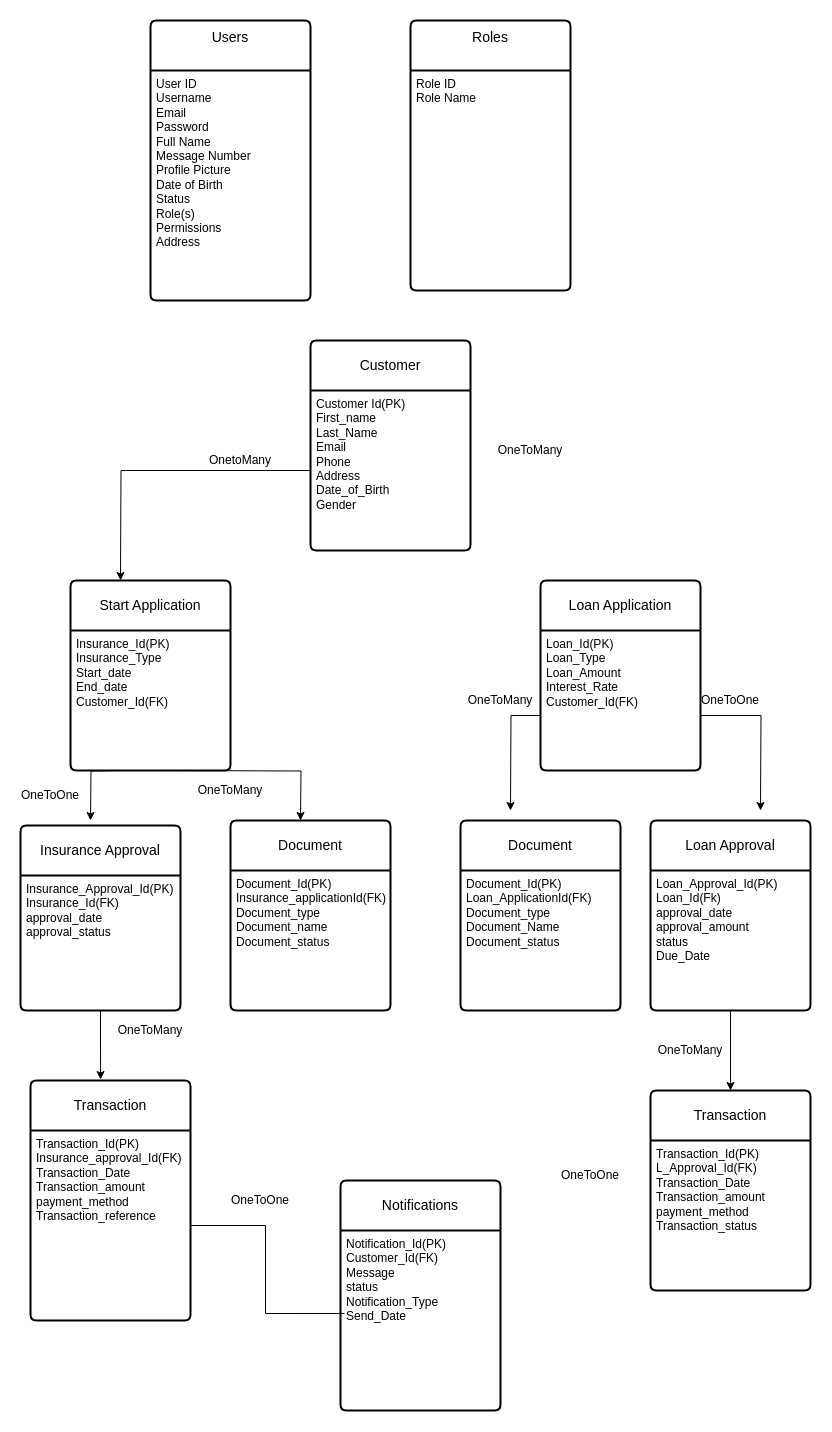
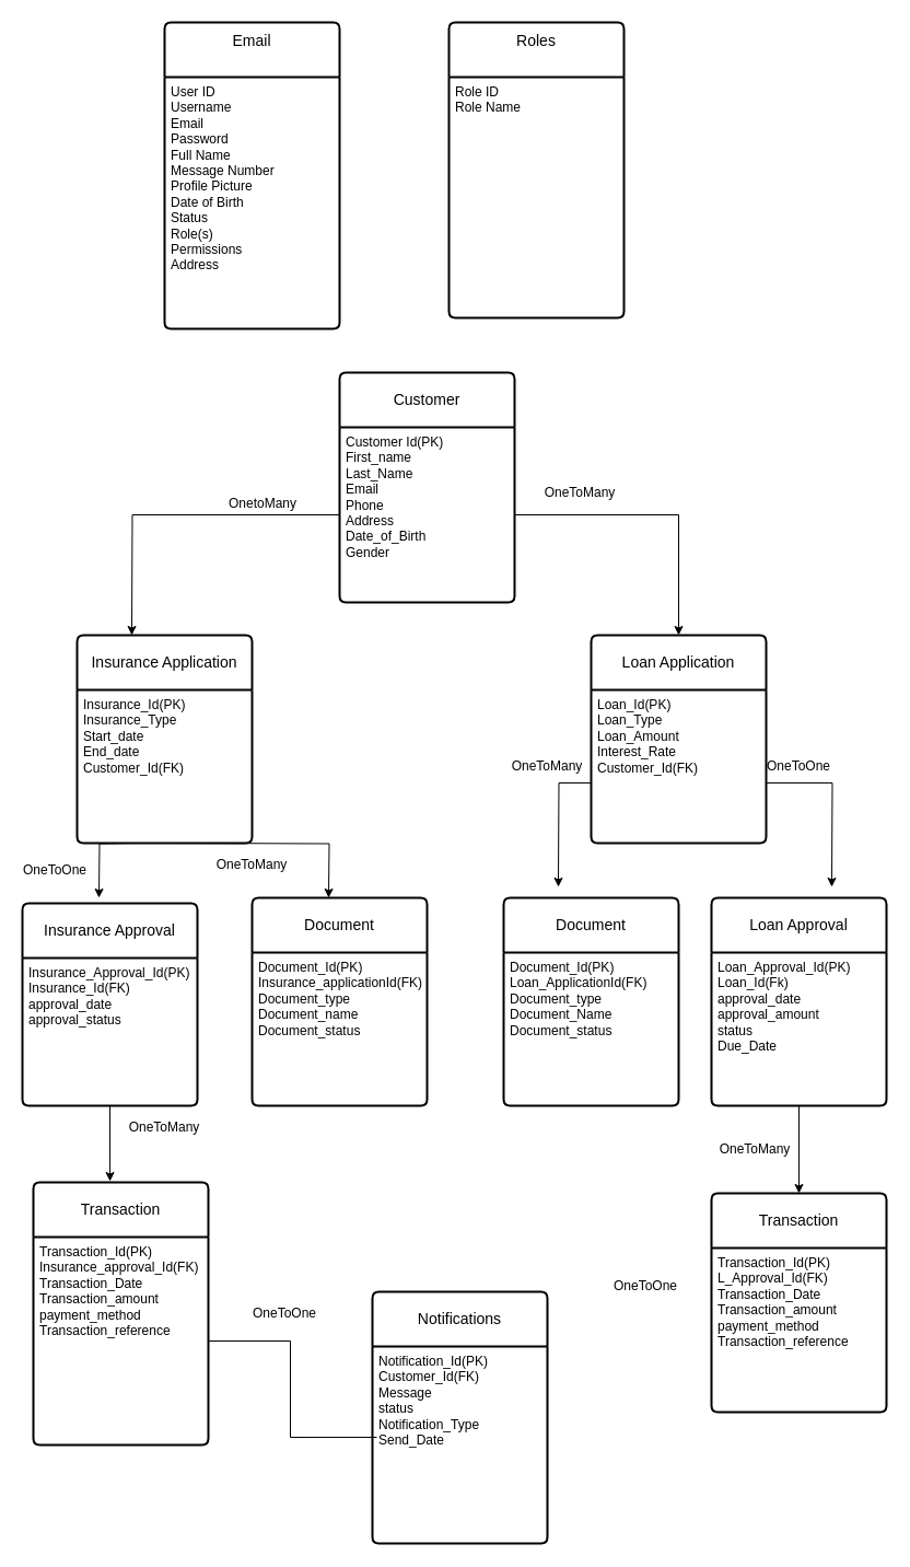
  <mxCell id="0" />
  <mxCell id="1" parent="0" />
  <mxCell id="2" value="Customer" style="swimlane;childLayout=stackLayout;horizontal=1;startSize=50;horizontalStack=0;rounded=1;fontSize=14;fontStyle=0;strokeWidth=2;resizeParent=0;resizeLast=1;shadow=0;dashed=0;align=center;arcSize=4;whiteSpace=wrap;html=1;" parent="1" vertex="1"><mxGeometry x="310" y="340" width="160" height="210" as="geometry" /></mxCell>
  <mxCell id="3" value="Customer Id(PK)&lt;div&gt;First_name&lt;br&gt;Last_Name&lt;br&gt;Email&lt;/div&gt;&lt;div&gt;Phone&lt;/div&gt;&lt;div&gt;Address&lt;/div&gt;&lt;div&gt;Date_of_Birth&lt;/div&gt;&lt;div&gt;Gender&lt;/div&gt;&lt;div&gt;&lt;br&gt;&lt;/div&gt;" style="align=left;strokeColor=none;fillColor=none;spacingLeft=4;fontSize=12;verticalAlign=top;resizable=0;rotatable=0;part=1;html=1;" parent="2" vertex="1"><mxGeometry y="50" width="160" height="160" as="geometry" /></mxCell>
  <mxCell id="4" value="Loan Application" style="swimlane;childLayout=stackLayout;horizontal=1;startSize=50;horizontalStack=0;rounded=1;fontSize=14;fontStyle=0;strokeWidth=2;resizeParent=0;resizeLast=1;shadow=0;dashed=0;align=center;arcSize=4;whiteSpace=wrap;html=1;" parent="1" vertex="1"><mxGeometry x="540" y="580" width="160" height="190" as="geometry" /></mxCell>
  <mxCell id="5" value="Loan_Id(PK)&lt;div&gt;Loan_Type&lt;/div&gt;&lt;div&gt;Loan_Amount&lt;/div&gt;&lt;div&gt;Interest_Rate&lt;/div&gt;&lt;div&gt;Customer_Id(FK)&lt;/div&gt;" style="align=left;strokeColor=none;fillColor=none;spacingLeft=4;fontSize=12;verticalAlign=top;resizable=0;rotatable=0;part=1;html=1;" parent="4" vertex="1"><mxGeometry y="50" width="160" height="170" as="geometry" /></mxCell>
  <mxCell id="6" value="Variable Text" style="text;html=1;strokeColor=none;fillColor=none;align=center;verticalAlign=middle;whiteSpace=wrap;overflow=hidden;" parent="4" vertex="1"><mxGeometry y="220" width="160" height="-30" as="geometry" /></mxCell>
  <mxCell id="7" value="OnetoMany" style="text;html=1;strokeColor=none;fillColor=none;align=center;verticalAlign=middle;whiteSpace=wrap;overflow=hidden;" parent="1" vertex="1"><mxGeometry x="200" y="450" width="80" height="20" as="geometry" /></mxCell>
  <mxCell id="8" value="" style="endArrow=classic;html=1;rounded=0;" parent="1" edge="1"><mxGeometry width="50" height="50" relative="1" as="geometry"><mxPoint x="120" y="550" as="sourcePoint" /><mxPoint x="120" y="550" as="targetPoint" /></mxGeometry></mxCell>
  <mxCell id="9" value="Loan Approval" style="swimlane;childLayout=stackLayout;horizontal=1;startSize=50;horizontalStack=0;rounded=1;fontSize=14;fontStyle=0;strokeWidth=2;resizeParent=0;resizeLast=1;shadow=0;dashed=0;align=center;arcSize=4;whiteSpace=wrap;html=1;" parent="1" vertex="1"><mxGeometry x="650" y="820" width="160" height="190" as="geometry" /></mxCell>
  <mxCell id="10" value="Loan_Approval_Id(PK)&lt;div&gt;Loan_Id(Fk)&lt;/div&gt;&lt;div&gt;approval_date&lt;/div&gt;&lt;div&gt;approval_amount&lt;/div&gt;&lt;div&gt;status&lt;/div&gt;&lt;div&gt;Due_Date&lt;/div&gt;" style="align=left;strokeColor=none;fillColor=none;spacingLeft=4;fontSize=12;verticalAlign=top;resizable=0;rotatable=0;part=1;html=1;" parent="9" vertex="1"><mxGeometry y="50" width="160" height="140" as="geometry" /></mxCell>
  <mxCell id="11" value="OneToMany" style="text;html=1;strokeColor=none;fillColor=none;align=center;verticalAlign=middle;whiteSpace=wrap;overflow=hidden;" parent="1" vertex="1"><mxGeometry x="490" y="440" width="80" height="20" as="geometry" /></mxCell>
  <mxCell id="12" value="OneToOne" style="text;html=1;strokeColor=none;fillColor=none;align=center;verticalAlign=middle;whiteSpace=wrap;overflow=hidden;" parent="1" vertex="1"><mxGeometry x="690" y="690" width="80" height="20" as="geometry" /></mxCell>
  <mxCell id="13" value="Document" style="swimlane;childLayout=stackLayout;horizontal=1;startSize=50;horizontalStack=0;rounded=1;fontSize=14;fontStyle=0;strokeWidth=2;resizeParent=0;resizeLast=1;shadow=0;dashed=0;align=center;arcSize=4;whiteSpace=wrap;html=1;" parent="1" vertex="1"><mxGeometry x="460" y="820" width="160" height="190" as="geometry" /></mxCell>
  <mxCell id="14" value="Document_Id(PK)&lt;div&gt;Loan_ApplicationId(FK)&lt;/div&gt;&lt;div&gt;Document_type&lt;/div&gt;&lt;div&gt;Document_Name&lt;/div&gt;&lt;div&gt;Document_status&lt;/div&gt;&lt;div&gt;&lt;br&gt;&lt;/div&gt;" style="align=left;strokeColor=none;fillColor=none;spacingLeft=4;fontSize=12;verticalAlign=top;resizable=0;rotatable=0;part=1;html=1;" parent="13" vertex="1"><mxGeometry y="50" width="160" height="140" as="geometry" /></mxCell>
  <mxCell id="15" value="OneToMany" style="text;html=1;strokeColor=none;fillColor=none;align=center;verticalAlign=middle;whiteSpace=wrap;overflow=hidden;" parent="1" vertex="1"><mxGeometry x="460" y="690" width="80" height="20" as="geometry" /></mxCell>
  <mxCell id="16" value="Transaction" style="swimlane;childLayout=stackLayout;horizontal=1;startSize=50;horizontalStack=0;rounded=1;fontSize=14;fontStyle=0;strokeWidth=2;resizeParent=0;resizeLast=1;shadow=0;dashed=0;align=center;arcSize=4;whiteSpace=wrap;html=1;" parent="1" vertex="1"><mxGeometry x="650" y="1090" width="160" height="200" as="geometry" /></mxCell>
- <mxCell id="17" value="Transaction_Id(PK)&lt;div&gt;L_Approval_Id(FK)&lt;/div&gt;&lt;div&gt;Transaction_Date&lt;/div&gt;&lt;div&gt;Transaction_amount&lt;/div&gt;&lt;div&gt;payment_method&lt;/div&gt;&lt;div&gt;Transaction_status&lt;/div&gt;&lt;div&gt;&lt;br&gt;&lt;/div&gt;&lt;div&gt;&lt;br&gt;&lt;/div&gt;" style="align=left;strokeColor=none;fillColor=none;spacingLeft=4;fontSize=12;verticalAlign=top;resizable=0;rotatable=0;part=1;html=1;" parent="16" vertex="1"><mxGeometry y="50" width="160" height="150" as="geometry" /></mxCell>
+ <mxCell id="17" value="Transaction_Id(PK)&lt;div&gt;L_Approval_Id(FK)&lt;/div&gt;&lt;div&gt;Transaction_Date&lt;/div&gt;&lt;div&gt;Transaction_amount&lt;/div&gt;&lt;div&gt;payment_method&lt;/div&gt;&lt;div&gt;Transaction_reference&lt;/div&gt;&lt;div&gt;&lt;br&gt;&lt;/div&gt;&lt;div&gt;&lt;br&gt;&lt;/div&gt;" style="align=left;strokeColor=none;fillColor=none;spacingLeft=4;fontSize=12;verticalAlign=top;resizable=0;rotatable=0;part=1;html=1;" parent="16" vertex="1"><mxGeometry y="50" width="160" height="150" as="geometry" /></mxCell>
  <mxCell id="18" style="edgeStyle=orthogonalEdgeStyle;rounded=0;orthogonalLoop=1;jettySize=auto;html=1;exitX=0.5;exitY=1;exitDx=0;exitDy=0;" parent="1" edge="1"><mxGeometry relative="1" as="geometry"><mxPoint x="120" y="770" as="sourcePoint" /><mxPoint x="90" y="820" as="targetPoint" /></mxGeometry></mxCell>
  <mxCell id="19" style="edgeStyle=orthogonalEdgeStyle;rounded=0;orthogonalLoop=1;jettySize=auto;html=1;exitX=0.75;exitY=1;exitDx=0;exitDy=0;" parent="1" edge="1"><mxGeometry relative="1" as="geometry"><mxPoint x="160" y="770" as="sourcePoint" /><mxPoint x="300" y="820" as="targetPoint" /></mxGeometry></mxCell>
+ <mxCell id="20" style="edgeStyle=orthogonalEdgeStyle;rounded=0;orthogonalLoop=1;jettySize=auto;html=1;" parent="1" source="3" target="4" edge="1"><mxGeometry relative="1" as="geometry" /></mxCell>
  <mxCell id="21" style="edgeStyle=orthogonalEdgeStyle;rounded=0;orthogonalLoop=1;jettySize=auto;html=1;entryX=0.5;entryY=0;entryDx=0;entryDy=0;" parent="1" source="3" edge="1"><mxGeometry relative="1" as="geometry"><mxPoint x="120" y="580" as="targetPoint" /></mxGeometry></mxCell>
  <mxCell id="22" style="edgeStyle=orthogonalEdgeStyle;rounded=0;orthogonalLoop=1;jettySize=auto;html=1;" parent="1" source="5" edge="1"><mxGeometry relative="1" as="geometry"><mxPoint x="760" y="810" as="targetPoint" /></mxGeometry></mxCell>
  <mxCell id="23" style="edgeStyle=orthogonalEdgeStyle;rounded=0;orthogonalLoop=1;jettySize=auto;html=1;" parent="1" source="5" edge="1"><mxGeometry relative="1" as="geometry"><mxPoint x="510" y="810" as="targetPoint" /></mxGeometry></mxCell>
  <mxCell id="24" value="OneToMany" style="text;html=1;strokeColor=none;fillColor=none;align=center;verticalAlign=middle;whiteSpace=wrap;overflow=hidden;" parent="1" vertex="1"><mxGeometry x="650" y="1040" width="80" height="20" as="geometry" /></mxCell>
  <mxCell id="25" value="OneToMany" style="text;html=1;strokeColor=none;fillColor=none;align=center;verticalAlign=middle;whiteSpace=wrap;overflow=hidden;" parent="1" vertex="1"><mxGeometry x="190" y="780" width="80" height="20" as="geometry" /></mxCell>
  <mxCell id="26" value="OneToMany" style="text;html=1;strokeColor=none;fillColor=none;align=center;verticalAlign=middle;whiteSpace=wrap;overflow=hidden;" parent="1" vertex="1"><mxGeometry x="110" y="1020" width="80" height="20" as="geometry" /></mxCell>
- <mxCell id="27" value="Start Application" style="swimlane;childLayout=stackLayout;horizontal=1;startSize=50;horizontalStack=0;rounded=1;fontSize=14;fontStyle=0;strokeWidth=2;resizeParent=0;resizeLast=1;shadow=0;dashed=0;align=center;arcSize=4;whiteSpace=wrap;html=1;" vertex="1" parent="1"><mxGeometry x="70" y="580" width="160" height="190" as="geometry" /></mxCell>
+ <mxCell id="27" value="Insurance Application" style="swimlane;childLayout=stackLayout;horizontal=1;startSize=50;horizontalStack=0;rounded=1;fontSize=14;fontStyle=0;strokeWidth=2;resizeParent=0;resizeLast=1;shadow=0;dashed=0;align=center;arcSize=4;whiteSpace=wrap;html=1;" vertex="1" parent="1"><mxGeometry x="70" y="580" width="160" height="190" as="geometry" /></mxCell>
  <mxCell id="28" value="Insurance_Id(PK)&lt;div&gt;Insurance_Type&lt;/div&gt;&lt;div&gt;Start_date&lt;/div&gt;&lt;div&gt;End_date&lt;/div&gt;&lt;div&gt;Customer_Id(FK)&lt;/div&gt;&lt;div&gt;&lt;br&gt;&lt;/div&gt;" style="align=left;strokeColor=none;fillColor=none;spacingLeft=4;fontSize=12;verticalAlign=top;resizable=0;rotatable=0;part=1;html=1;" vertex="1" parent="27"><mxGeometry y="50" width="160" height="140" as="geometry" /></mxCell>
  <mxCell id="29" value="Document" style="swimlane;childLayout=stackLayout;horizontal=1;startSize=50;horizontalStack=0;rounded=1;fontSize=14;fontStyle=0;strokeWidth=2;resizeParent=0;resizeLast=1;shadow=0;dashed=0;align=center;arcSize=4;whiteSpace=wrap;html=1;" vertex="1" parent="1"><mxGeometry x="230" y="820" width="160" height="190" as="geometry" /></mxCell>
  <mxCell id="30" value="Document_Id(PK)&lt;div&gt;Insurance_applicationId(FK)&lt;/div&gt;&lt;div&gt;Document_type&lt;/div&gt;&lt;div&gt;Document_name&lt;/div&gt;&lt;div&gt;Document_status&lt;/div&gt;" style="align=left;strokeColor=none;fillColor=none;spacingLeft=4;fontSize=12;verticalAlign=top;resizable=0;rotatable=0;part=1;html=1;" vertex="1" parent="29"><mxGeometry y="50" width="160" height="140" as="geometry" /></mxCell>
  <mxCell id="31" value="Insurance Approval" style="swimlane;childLayout=stackLayout;horizontal=1;startSize=50;horizontalStack=0;rounded=1;fontSize=14;fontStyle=0;strokeWidth=2;resizeParent=0;resizeLast=1;shadow=0;dashed=0;align=center;arcSize=4;whiteSpace=wrap;html=1;" vertex="1" parent="1"><mxGeometry x="20" y="825" width="160" height="185" as="geometry" /></mxCell>
  <mxCell id="32" value="Insurance_Approval_Id(PK)&lt;div&gt;Insurance_Id(FK)&lt;/div&gt;&lt;div&gt;approval_date&lt;/div&gt;&lt;div&gt;approval_status&lt;/div&gt;&lt;div&gt;&lt;br&gt;&lt;/div&gt;" style="align=left;strokeColor=none;fillColor=none;spacingLeft=4;fontSize=12;verticalAlign=top;resizable=0;rotatable=0;part=1;html=1;" vertex="1" parent="31"><mxGeometry y="50" width="160" height="135" as="geometry" /></mxCell>
  <mxCell id="33" style="edgeStyle=orthogonalEdgeStyle;rounded=0;orthogonalLoop=1;jettySize=auto;html=1;exitX=0.5;exitY=1;exitDx=0;exitDy=0;entryX=0.438;entryY=-0.008;entryDx=0;entryDy=0;entryPerimeter=0;" edge="1" parent="1" source="32"><mxGeometry relative="1" as="geometry"><mxPoint x="100.08" y="1079.04" as="targetPoint" /></mxGeometry></mxCell>
  <mxCell id="34" value="Transaction" style="swimlane;childLayout=stackLayout;horizontal=1;startSize=50;horizontalStack=0;rounded=1;fontSize=14;fontStyle=0;strokeWidth=2;resizeParent=0;resizeLast=1;shadow=0;dashed=0;align=center;arcSize=4;whiteSpace=wrap;html=1;" vertex="1" parent="1"><mxGeometry x="30" y="1080" width="160" height="240" as="geometry" /></mxCell>
  <mxCell id="35" value="Transaction_Id(PK)&lt;div&gt;Insurance_approval_Id(FK)&lt;/div&gt;&lt;div&gt;Transaction_Date&lt;/div&gt;&lt;div&gt;Transaction_amount&lt;/div&gt;&lt;div&gt;payment_method&lt;/div&gt;&lt;div&gt;Transaction_reference&lt;/div&gt;" style="align=left;strokeColor=none;fillColor=none;spacingLeft=4;fontSize=12;verticalAlign=top;resizable=0;rotatable=0;part=1;html=1;" vertex="1" parent="34"><mxGeometry y="50" width="160" height="190" as="geometry" /></mxCell>
  <mxCell id="36" value="Notifications" style="swimlane;childLayout=stackLayout;horizontal=1;startSize=50;horizontalStack=0;rounded=1;fontSize=14;fontStyle=0;strokeWidth=2;resizeParent=0;resizeLast=1;shadow=0;dashed=0;align=center;arcSize=4;whiteSpace=wrap;html=1;" vertex="1" parent="1"><mxGeometry x="340" y="1180" width="160" height="230" as="geometry" /></mxCell>
  <mxCell id="37" value="Notification_Id(PK)&lt;div&gt;Customer_Id(FK)&lt;/div&gt;&lt;div&gt;Message&lt;/div&gt;&lt;div&gt;status&lt;/div&gt;&lt;div&gt;Notification_Type&lt;/div&gt;&lt;div&gt;Send_Date&lt;/div&gt;" style="align=left;strokeColor=none;fillColor=none;spacingLeft=4;fontSize=12;verticalAlign=top;resizable=0;rotatable=0;part=1;html=1;" vertex="1" parent="36"><mxGeometry y="50" width="160" height="180" as="geometry" /></mxCell>
  <mxCell id="38" value="OneToOne" style="text;html=1;align=center;verticalAlign=middle;whiteSpace=wrap;rounded=0;" vertex="1" parent="1"><mxGeometry x="20" y="780" width="60" height="30" as="geometry" /></mxCell>
  <mxCell id="39" style="edgeStyle=orthogonalEdgeStyle;rounded=0;orthogonalLoop=1;jettySize=auto;html=1;exitX=1;exitY=0.5;exitDx=0;exitDy=0;entryX=0.025;entryY=0.461;entryDx=0;entryDy=0;entryPerimeter=0;endArrow=none;" edge="1" parent="1" source="35" target="37"><mxGeometry relative="1" as="geometry" /></mxCell>
  <mxCell id="40" style="edgeStyle=orthogonalEdgeStyle;rounded=0;orthogonalLoop=1;jettySize=auto;html=1;exitX=0.5;exitY=1;exitDx=0;exitDy=0;entryX=0.5;entryY=0;entryDx=0;entryDy=0;" edge="1" parent="1" source="10" target="16"><mxGeometry relative="1" as="geometry" /></mxCell>
  <mxCell id="41" value="OneToOne" style="text;html=1;align=center;verticalAlign=middle;whiteSpace=wrap;rounded=0;" vertex="1" parent="1"><mxGeometry x="560" y="1160" width="60" height="30" as="geometry" /></mxCell>
  <mxCell id="42" value="OneToOne" style="text;html=1;align=center;verticalAlign=middle;whiteSpace=wrap;rounded=0;" vertex="1" parent="1"><mxGeometry x="230" y="1185" width="60" height="30" as="geometry" /></mxCell>
- <mxCell id="43" value="Users&lt;div&gt;&lt;br&gt;&lt;/div&gt;" style="swimlane;childLayout=stackLayout;horizontal=1;startSize=50;horizontalStack=0;rounded=1;fontSize=14;fontStyle=0;strokeWidth=2;resizeParent=0;resizeLast=1;shadow=0;dashed=0;align=center;arcSize=4;whiteSpace=wrap;html=1;" vertex="1" parent="1"><mxGeometry x="150" y="20" width="160" height="280" as="geometry" /></mxCell>
+ <mxCell id="43" value="Email&lt;div&gt;&lt;br&gt;&lt;/div&gt;" style="swimlane;childLayout=stackLayout;horizontal=1;startSize=50;horizontalStack=0;rounded=1;fontSize=14;fontStyle=0;strokeWidth=2;resizeParent=0;resizeLast=1;shadow=0;dashed=0;align=center;arcSize=4;whiteSpace=wrap;html=1;" vertex="1" parent="1"><mxGeometry x="150" y="20" width="160" height="280" as="geometry" /></mxCell>
  <mxCell id="44" value="User ID&lt;div&gt;Username&lt;/div&gt;&lt;div&gt;Email&lt;/div&gt;&lt;div&gt;Password&lt;/div&gt;&lt;div&gt;Full Name&lt;/div&gt;&lt;div&gt;Message Number&lt;/div&gt;&lt;div&gt;Profile Picture&lt;/div&gt;&lt;div&gt;Date of Birth&lt;/div&gt;&lt;div&gt;Status&lt;/div&gt;&lt;div&gt;Role(s)&lt;/div&gt;&lt;div&gt;Permissions&lt;/div&gt;&lt;div&gt;Address&lt;/div&gt;&lt;div&gt;&lt;br&gt;&lt;/div&gt;" style="align=left;strokeColor=none;fillColor=none;spacingLeft=4;fontSize=12;verticalAlign=top;resizable=0;rotatable=0;part=1;html=1;" vertex="1" parent="43"><mxGeometry y="50" width="160" height="230" as="geometry" /></mxCell>
  <mxCell id="45" value="Roles&lt;div&gt;&lt;br&gt;&lt;/div&gt;" style="swimlane;childLayout=stackLayout;horizontal=1;startSize=50;horizontalStack=0;rounded=1;fontSize=14;fontStyle=0;strokeWidth=2;resizeParent=0;resizeLast=1;shadow=0;dashed=0;align=center;arcSize=4;whiteSpace=wrap;html=1;" vertex="1" parent="1"><mxGeometry x="410" y="20" width="160" height="270" as="geometry" /></mxCell>
  <mxCell id="46" value="Role ID&lt;div&gt;Role Name&lt;br&gt;&lt;div&gt;&lt;br&gt;&lt;/div&gt;&lt;/div&gt;" style="align=left;strokeColor=none;fillColor=none;spacingLeft=4;fontSize=12;verticalAlign=top;resizable=0;rotatable=0;part=1;html=1;" vertex="1" parent="45"><mxGeometry y="50" width="160" height="220" as="geometry" /></mxCell>
